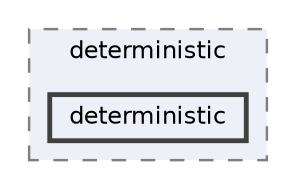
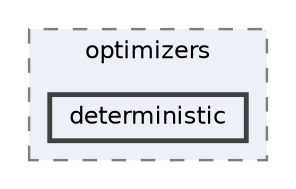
  digraph {
    compound=true
    n1 [color=grey25 fillcolor="#edf0f7" fontname=Helvetica fontsize=10 height=0.2 label=deterministic shape=box style="filled,bold" width=0.4]
    subgraph cluster_1 {
      bgcolor="#edf0f7"
      fontname=Helvetica
      fontsize=10
-     label=deterministic
+     label=optimizers
      pencolor=grey50
      style="filled,dashed"
      n1
    }
  }
